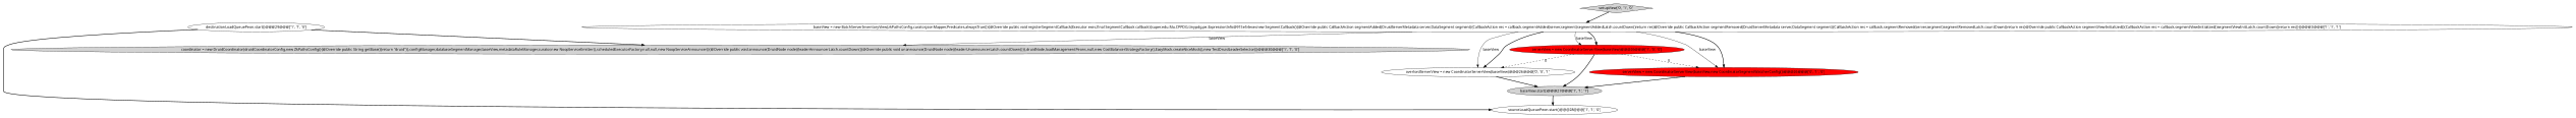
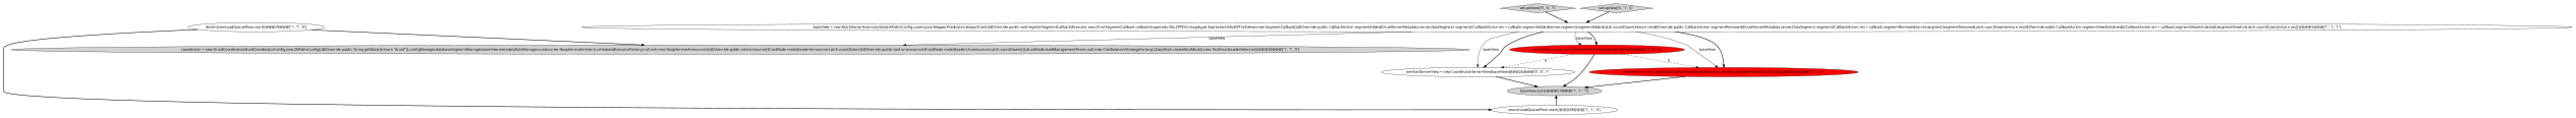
  digraph {
    fontname="Noto Sans"
    node [fillcolor=white fontname="Noto Sans" shape=ellipse style=filled]
    edge [fontname="Noto Sans" style=bold]
    n1 [label="baseView = new BatchServerInventoryView(zkPathsConfig,curator,jsonMapper,Predicates.alwaysTrue()){@Override public void registerSegmentCallback(Executor exec,final SegmentCallback callback){super.edu.fdu.CPPDG.tinypdg.pe.ExpressionInfo@915e54execnew SegmentCallback(){@Override public CallbackAction segmentAdded(DruidServerMetadata server,DataSegment segment){CallbackAction res = callback.segmentAdded(server,segment)segmentAddedLatch.countDown()return res}@Override public CallbackAction segmentRemoved(DruidServerMetadata server,DataSegment segment){CallbackAction res = callback.segmentRemoved(server,segment)segmentRemovedLatch.countDown()return res}@Override public CallbackAction segmentViewInitialized(){CallbackAction res = callback.segmentViewInitialized()segmentViewInitLatch.countDown()return res}}}}@@@3@@@['1', '1', '1']"]
    n2 [label="overlordServerView = new CoordinatorServerView(baseView)@@@26@@@['0', '0', '1']"]
    n3 [fillcolor=red label="serverView = new CoordinatorServerView(baseView,new CoordinatorSegmentWatcherConfig())@@@26@@@['0', '1', '0']"]
    n4 [fillcolor=red label="serverView = new CoordinatorServerView(baseView)@@@26@@@['1', '0', '0']"]
    n5 [fillcolor=lightgray label="coordinator = new DruidCoordinator(druidCoordinatorConfig,new ZkPathsConfig(){@Override public String getBase(){return \"druid\"}},configManager,databaseSegmentManager,baseView,metadataRuleManager,curator,new NoopServiceEmitter(),scheduledExecutorFactory,null,null,new NoopServiceAnnouncer(){@Override public void announce(DruidNode node){leaderAnnouncerLatch.countDown()}@Override public void unannounce(DruidNode node){leaderUnannouncerLatch.countDown()}},druidNode,loadManagementPeons,null,new CostBalancerStrategyFactory(),EasyMock.createNiceMock(),new TestDruidLeaderSelector())@@@30@@@['1', '1', '0']"]
    n6 [fillcolor=lightgray label="baseView.start()@@@27@@@['1', '1', '1']"]
    n7 [label="sourceLoadQueuePeon.start()@@@28@@@['1', '1', '0']"]
+   n8 [fillcolor=lightgray label="setupViews['0', '0', '1']" shape=diamond]
    n9 [label="destinationLoadQueuePeon.start()@@@29@@@['1', '1', '0']"]
    n10 [fillcolor=lightgray label="setupView['0', '1', '0']" shape=diamond]
    n1 -> n2 [label=baseView style=solid]
    n1 -> n2
    n1 -> n3 [label=baseView style=solid]
    n1 -> n3
    n1 -> n4
    n1 -> n4 [label=baseView style=solid]
    n1 -> n5 [label=baseView style=solid]
    n2 -> n6
    n3 -> n6
    n4 -> n2 [label=0 style=dashed]
    n4 -> n3 [label=0 style=dashed]
    n4 -> n6
-   n6 -> n7
+   n7 -> n6
+   n8 -> n1
    n9 -> n5
    n9 -> n7
    n10 -> n1
  }
